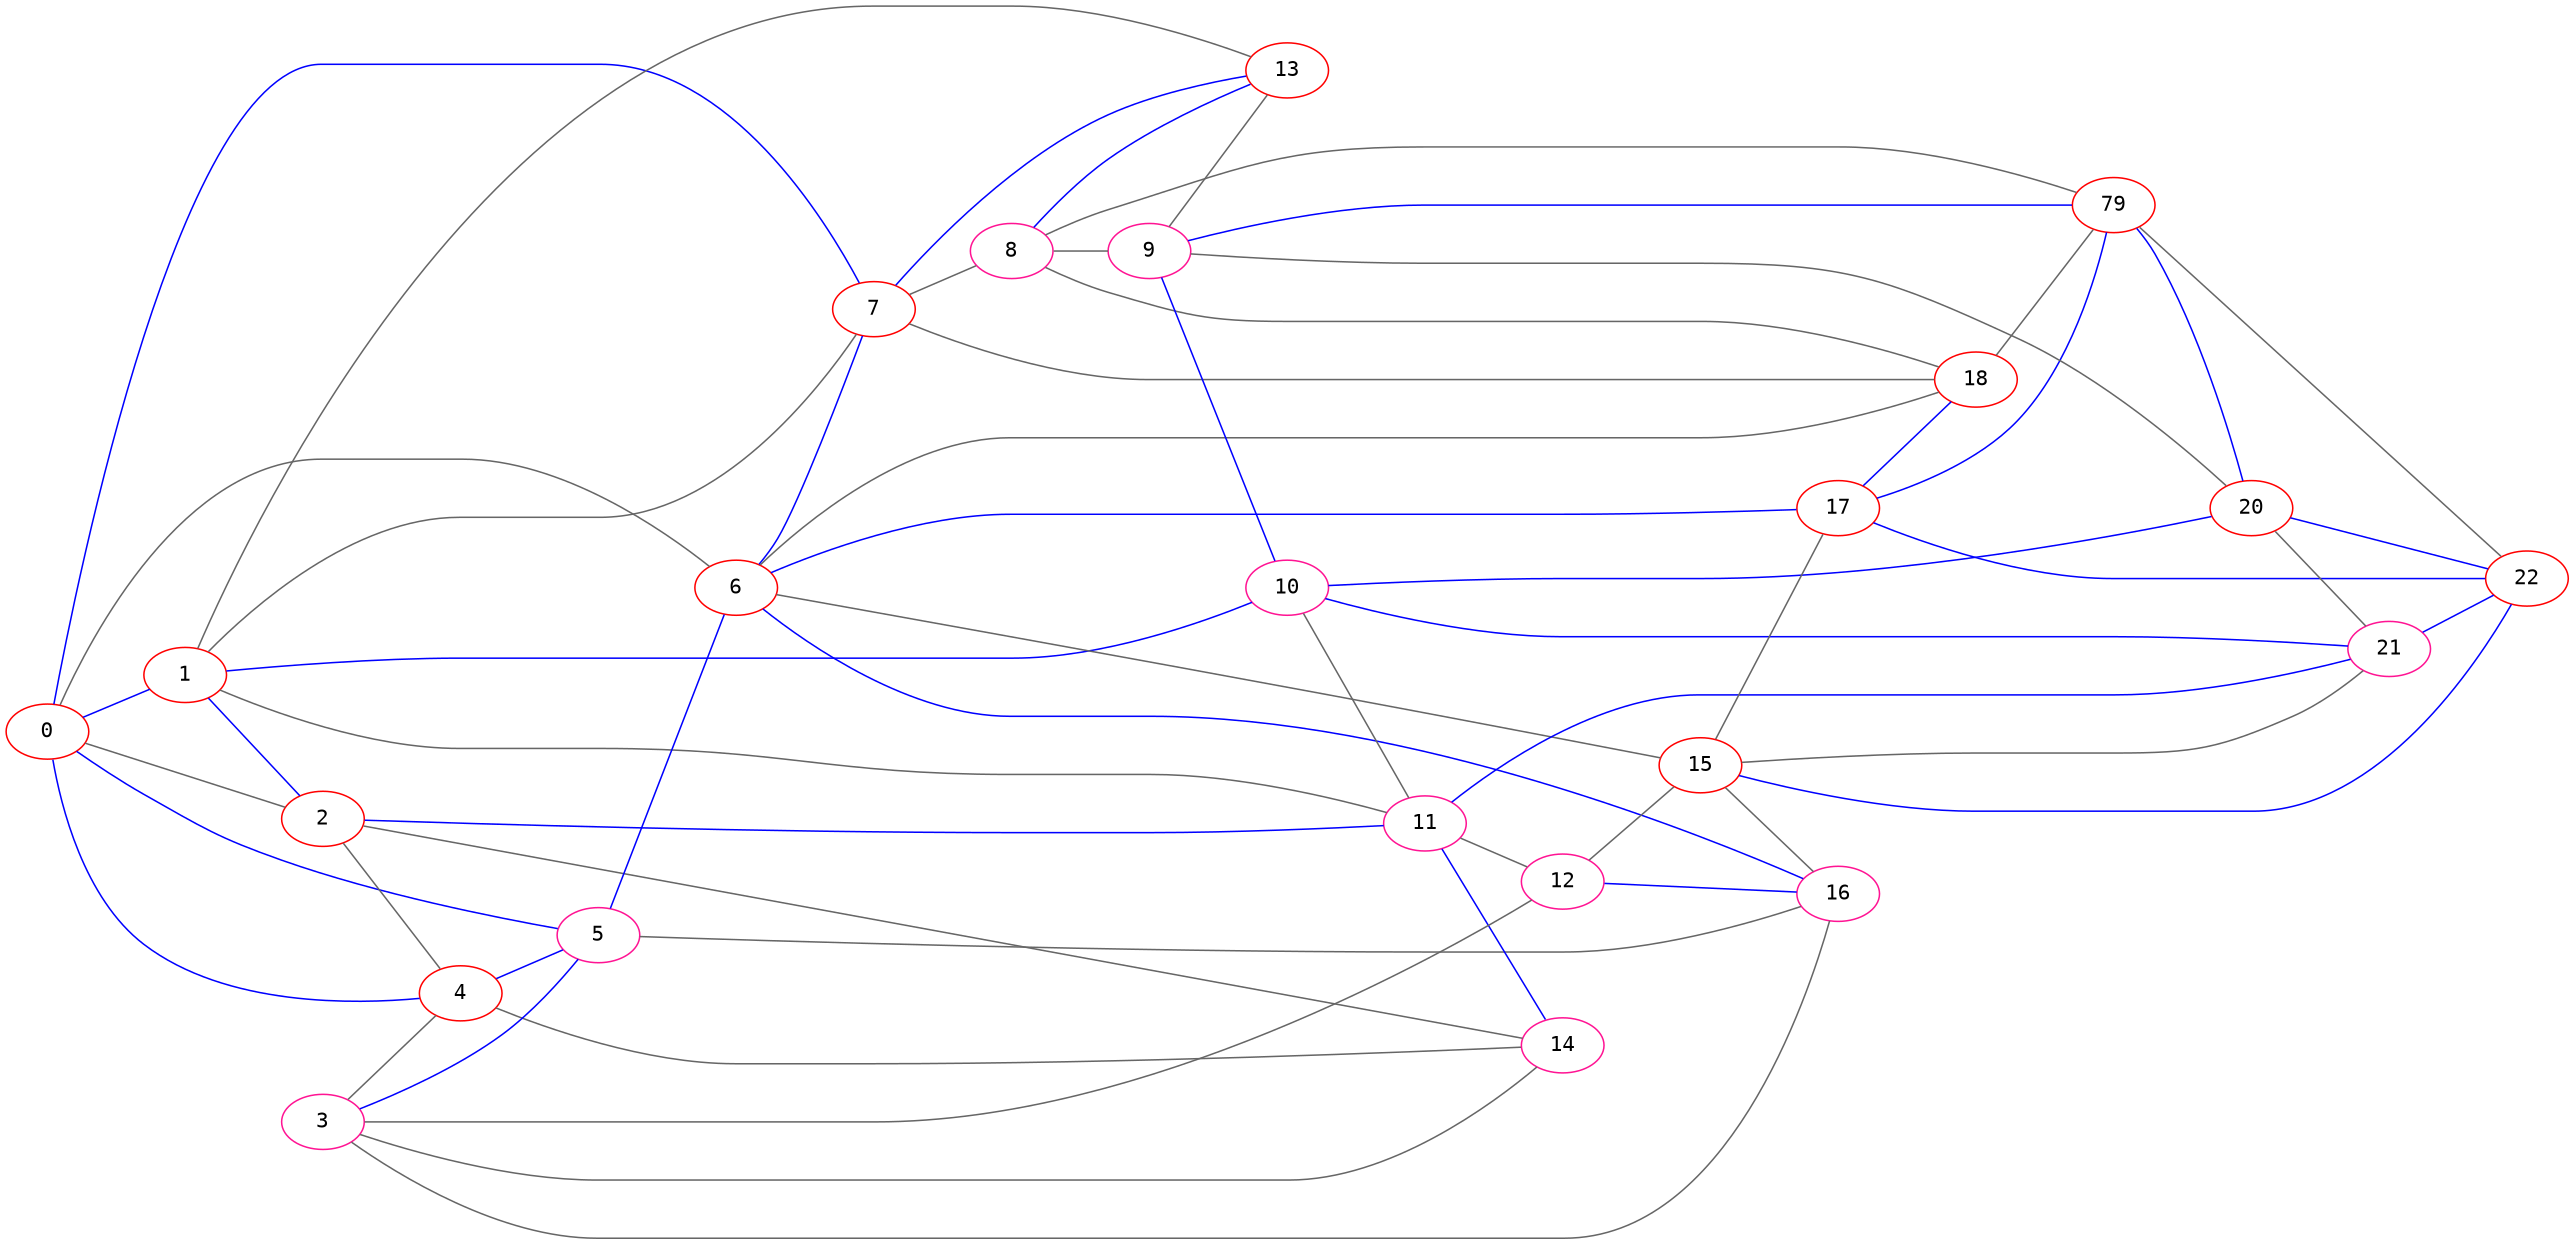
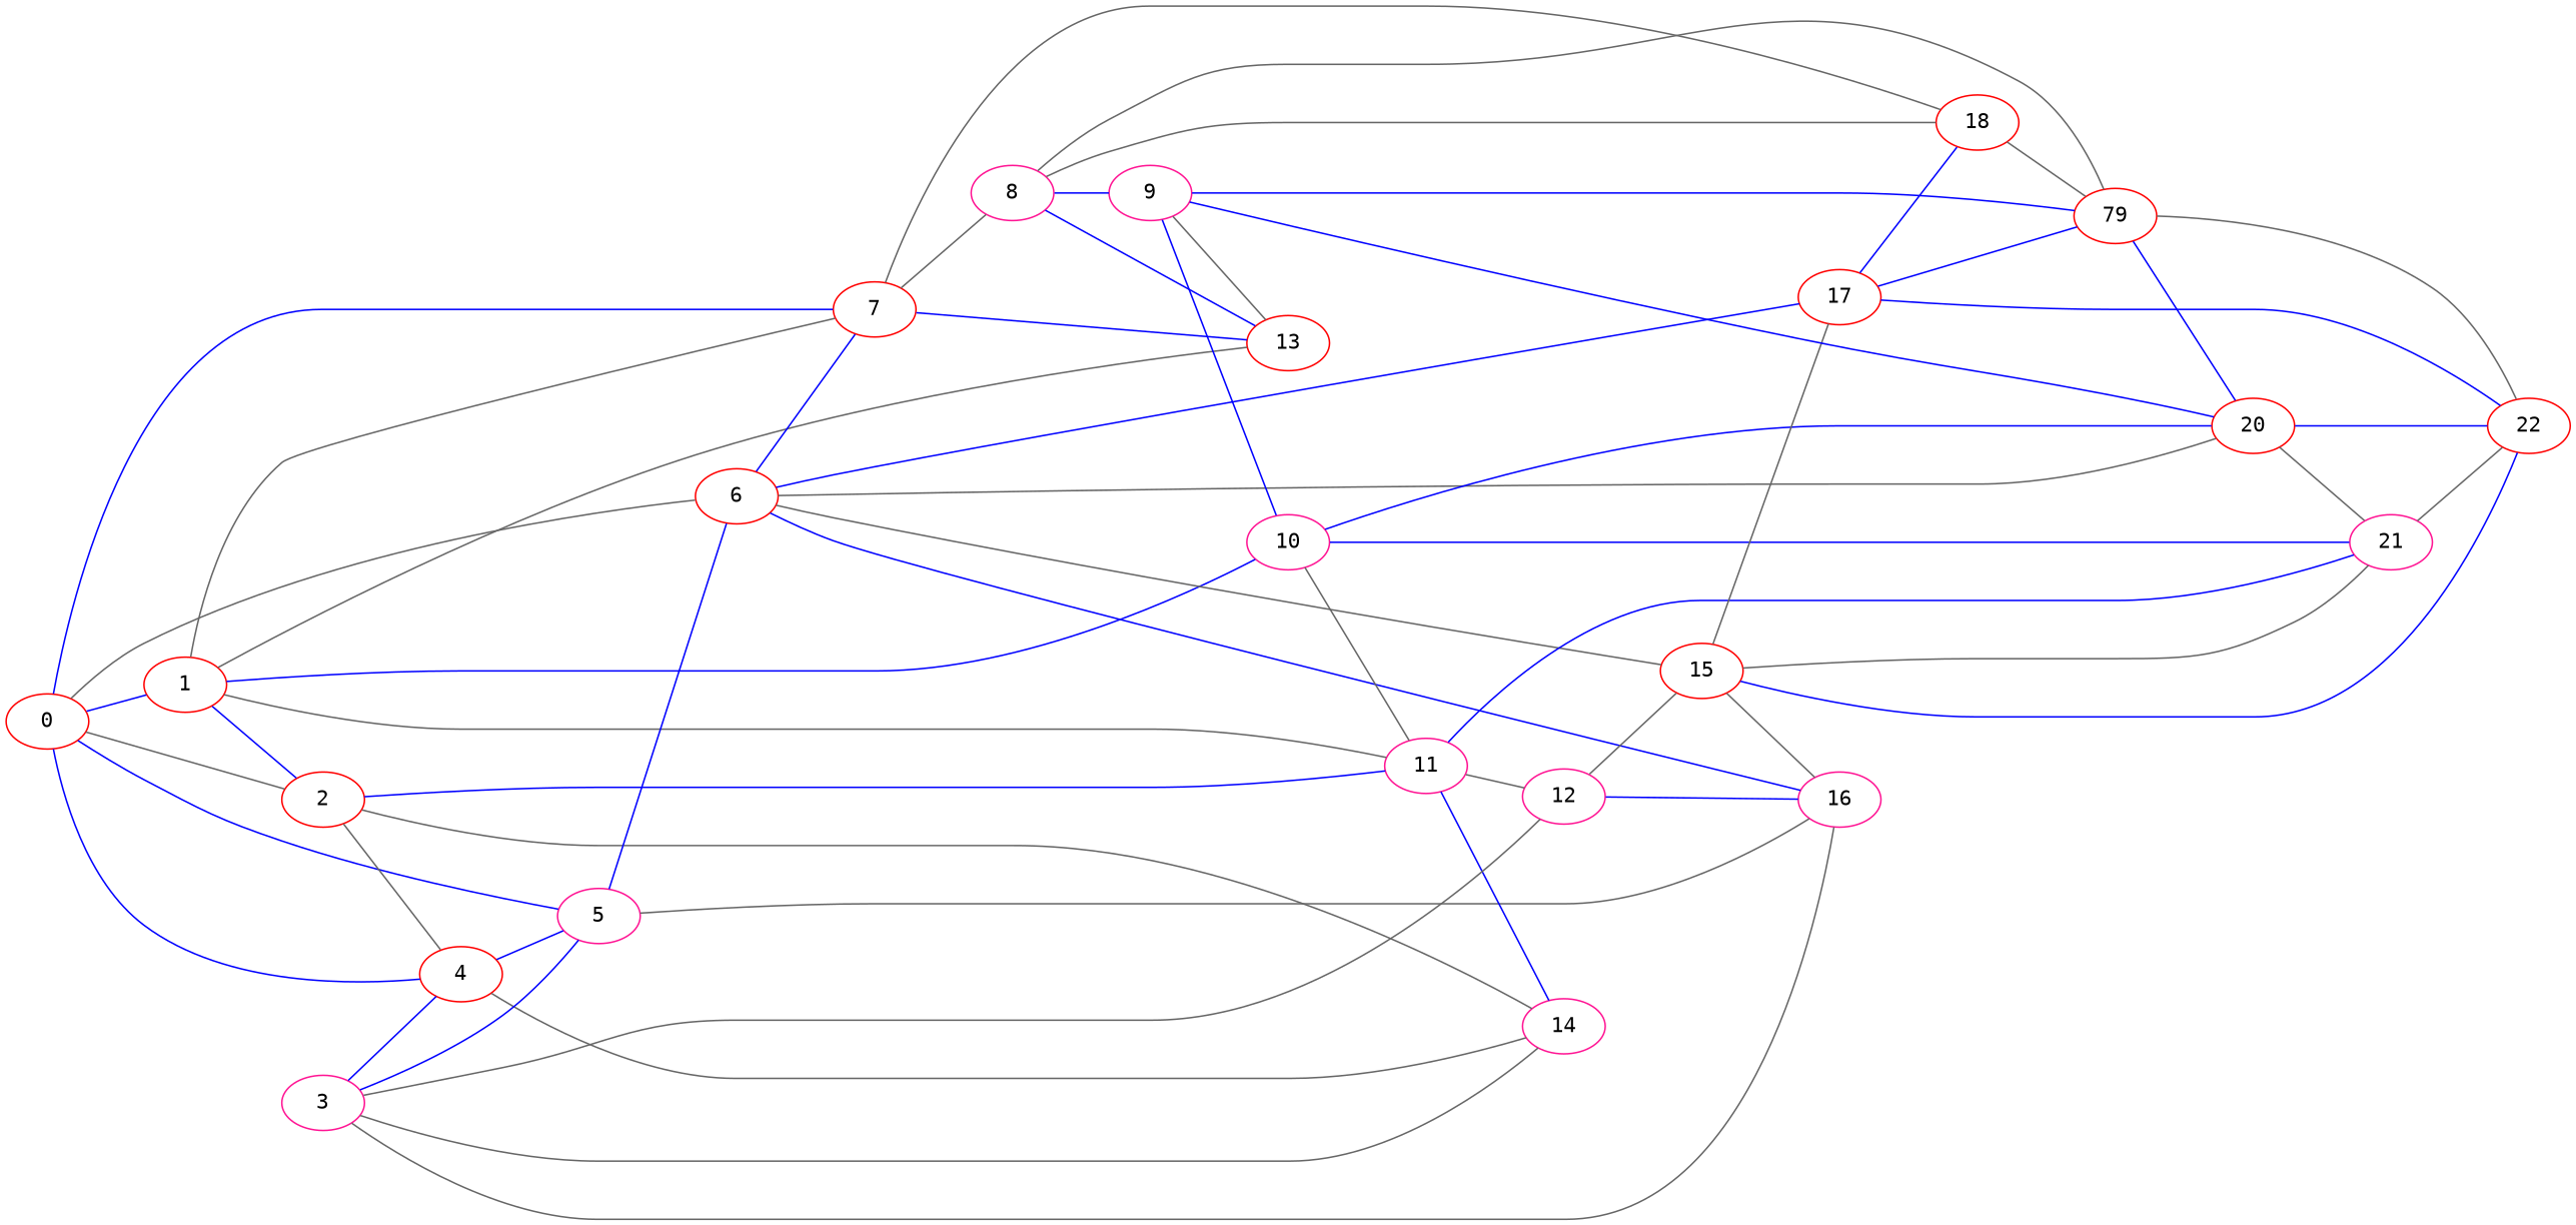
  graph {
    fontname="DejaVu Sans Mono"
    rankdir=LR
    node [color=red fontname="DejaVu Sans Mono"]
    edge [color=gray40 fontname="DejaVu Sans Mono"]
    0
    1
    2
    4
    5 [color=deeppink]
    6
    7
    10 [color=deeppink]
    11 [color=deeppink]
    13
    14 [color=deeppink]
    16 [color=deeppink]
    15
    17
    18
    8 [color=deeppink]
    20
    21 [color=deeppink]
    12 [color=deeppink]
    3 [color=deeppink]
    22
    n22 [label=79]
    9 [color=deeppink]
    0 -- 1 [color=blue]
    0 -- 2
    0 -- 4 [color=blue]
    0 -- 5 [color=blue]
    0 -- 6
    0 -- 7 [color=blue]
    1 -- 2 [color=blue]
    1 -- 7
    1 -- 10 [color=blue]
    1 -- 11
    1 -- 13
    2 -- 4
    2 -- 11 [color=blue]
    2 -- 14
    4 -- 5 [color=blue]
    4 -- 14
    5 -- 6 [color=blue]
    5 -- 16
    6 -- 7 [color=blue]
    6 -- 16 [color=blue]
    6 -- 15
    6 -- 17 [color=blue]
-   6 -- 18
+   6 -- 20
    7 -- 13 [color=blue]
    7 -- 18
    7 -- 8
    10 -- 11
    10 -- 20 [color=blue]
    10 -- 21 [color=blue]
    11 -- 14 [color=blue]
    11 -- 21 [color=blue]
    11 -- 12
    15 -- 16
    15 -- 17
    15 -- 21
    15 -- 22 [color=blue]
    17 -- 18 [color=blue]
    17 -- 22 [color=blue]
    17 -- n22 [color=blue]
    18 -- n22
    8 -- 13 [color=blue]
    8 -- 18
    8 -- n22
-   8 -- 9
+   8 -- 9 [color=blue]
    20 -- 21
    20 -- 22 [color=blue]
-   21 -- 22 [color=blue]
+   21 -- 22
    12 -- 16 [color=blue]
    12 -- 15
-   3 -- 4
+   3 -- 4 [color=blue]
    3 -- 5 [color=blue]
    3 -- 14
    3 -- 16
    3 -- 12
    n22 -- 20 [color=blue]
    n22 -- 22
    9 -- 10 [color=blue]
    9 -- 13
-   9 -- 20
+   9 -- 20 [color=blue]
    9 -- n22 [color=blue]
  }
